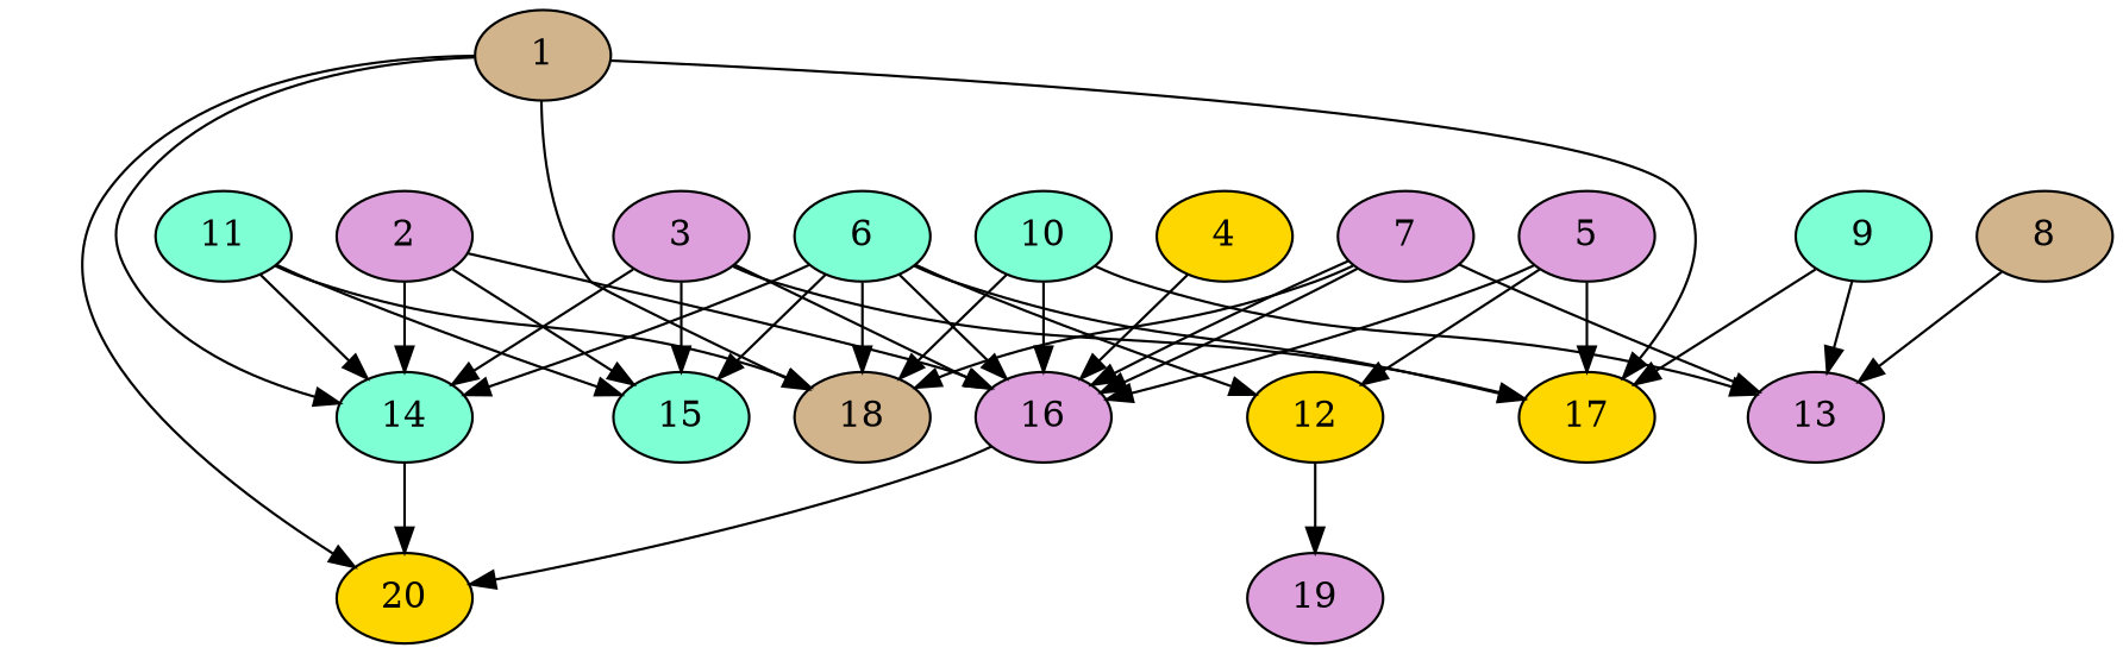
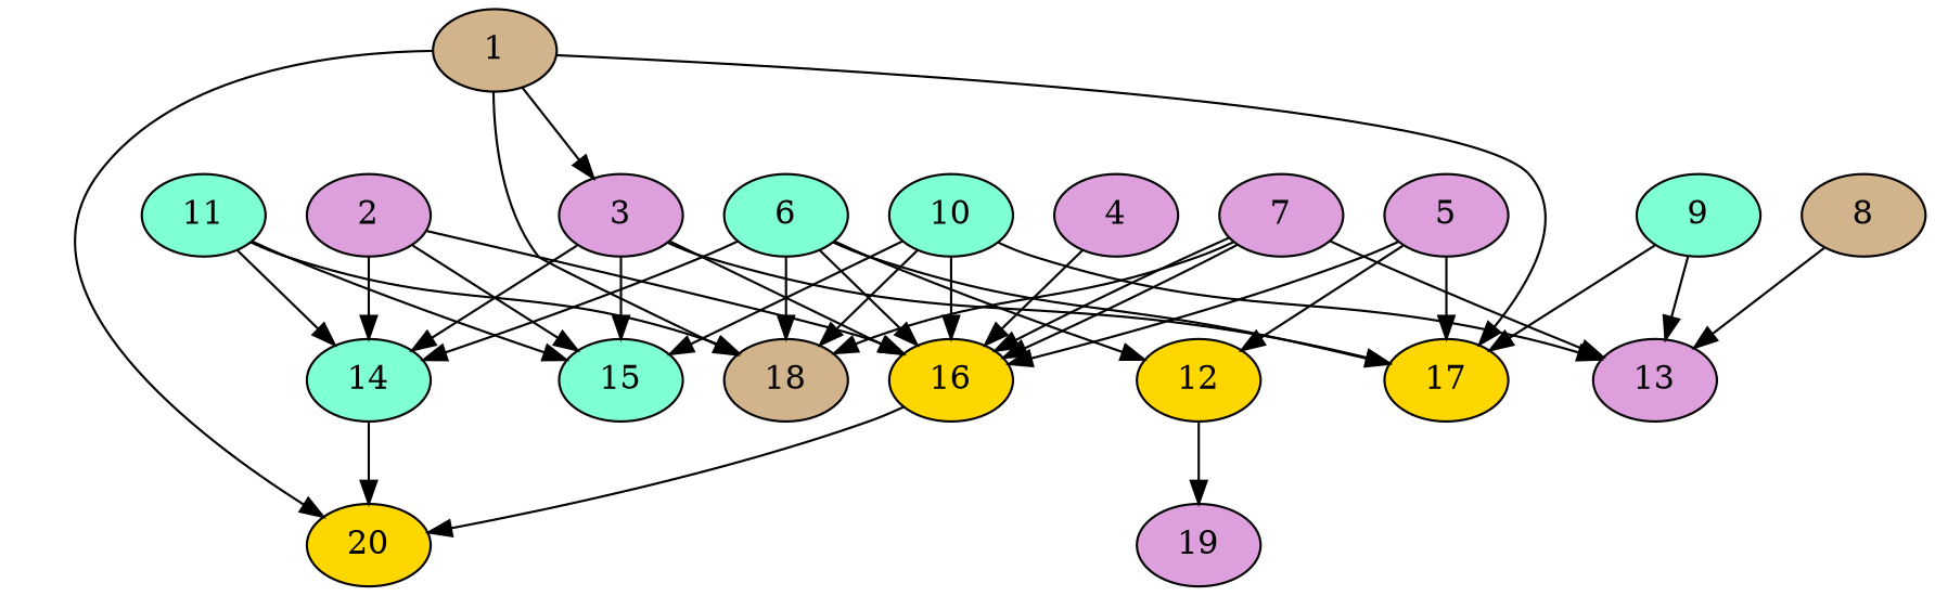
  digraph {
    node [alpha=0.03 fillcolor=aquamarine style=filled]
    1 [alpha=0.13 expect_size=28672000 fillcolor=tan]
    14 [expect_size=12459008]
    17 [alpha=0.02 expect_size=29139968 fillcolor=gold]
    18 [expect_size=16110592 fillcolor=tan]
    20 [alpha=0.01 expect_size=14580736 fillcolor=gold]
    15 [alpha=0.19 expect_size=7057408]
    2 [expect_size=43823104 fillcolor=plum]
-   16 [alpha=0.06 expect_size=49920000 fillcolor=plum]
+   16 [alpha=0.06 expect_size=49920000 fillcolor=gold]
    3 [alpha=0.19 expect_size=49173504 fillcolor=plum]
-   4 [alpha=0.18 expect_size=8655872 fillcolor=gold]
+   4 [alpha=0.18 expect_size=8655872 fillcolor=plum]
    5 [alpha=0.18 expect_size=12871680 fillcolor=plum]
    12 [alpha=0.16 expect_size=9203712 fillcolor=gold]
    19 [alpha=0.06 expect_size=33709056 fillcolor=plum]
    6 [alpha=0.11 expect_size=30176256]
    7 [alpha=0.14 expect_size=18062336 fillcolor=plum]
    13 [alpha=0.06 expect_size=15319040 fillcolor=plum]
    8 [alpha=0.07 expect_size=23887872 fillcolor=tan]
    9 [alpha=0.12 expect_size=18145280]
    10 [alpha=0.17 expect_size=50651136]
    11 [alpha=0.08 expect_size=26482688]
-   1 -> 14
+   1 -> 3
    1 -> 17
    1 -> 18
    1 -> 20
    14 -> 20
    2 -> 14
    2 -> 15
    2 -> 16
    16 -> 20
    3 -> 14
    3 -> 17
    3 -> 15
    3 -> 16
    4 -> 16
    5 -> 17
    5 -> 16
    5 -> 12
    12 -> 19
    6 -> 14
    6 -> 17
    6 -> 18
    6 -> 16
    6 -> 12
    7 -> 18
    7 -> 16
    7 -> 16
    7 -> 13
    8 -> 13
    9 -> 17
    9 -> 13
    10 -> 18
-   6 -> 15
+   10 -> 15
    10 -> 16
    10 -> 13
    11 -> 14
    11 -> 18
    11 -> 15
  }
